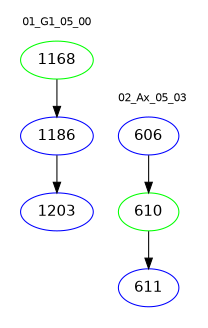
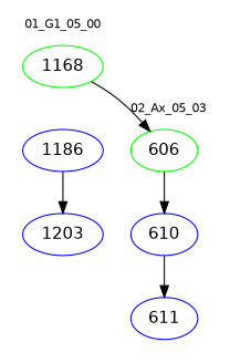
  digraph {
    fontname="DejaVu Sans"
    node [color=blue fontname="DejaVu Sans"]
    edge [color=black fontname="DejaVu Sans"]
-   n1 [label=606]
-   n2 [color=green label=610]
+   n1 [color=green label=606]
+   n2 [label=610]
    n3 [label=611]
    n4 [color=green label=1168]
    n5 [label=1186]
    n6 [label=1203]
    subgraph cluster_1 {
      color=white
      fontsize=10
      label="02_Ax_05_03"
      n1
      n2
      n3
    }
    subgraph cluster_2 {
      color=white
      fontsize=10
      label="01_G1_05_00"
      n4
      n5
      n6
    }
    n1 -> n2
    n2 -> n3
-   n4 -> n5
+   n4 -> n1
    n5 -> n6
  }
